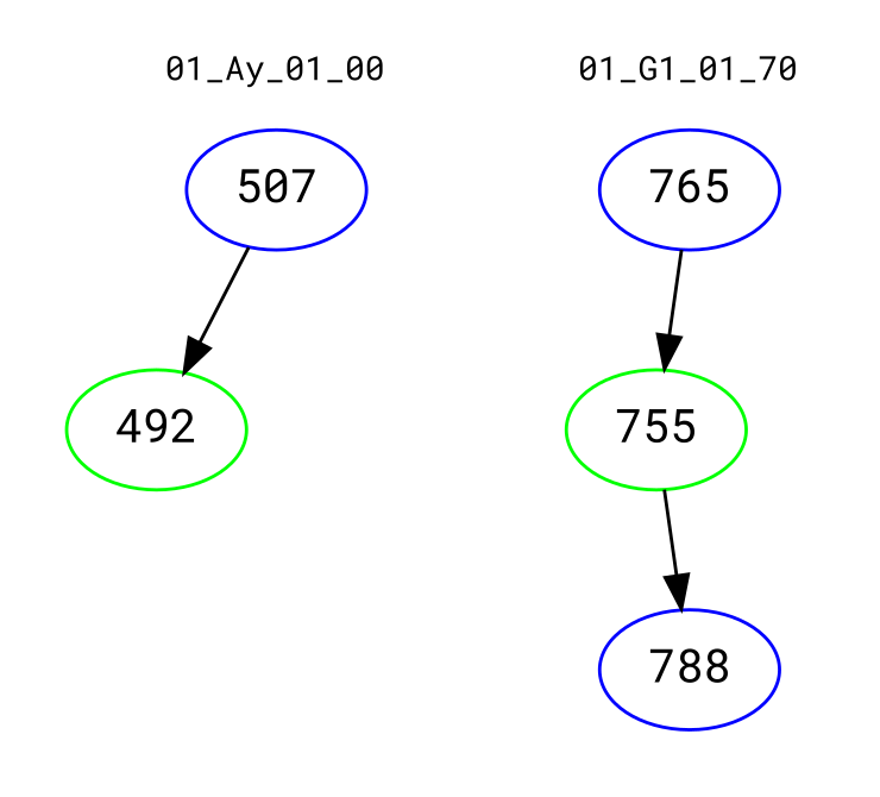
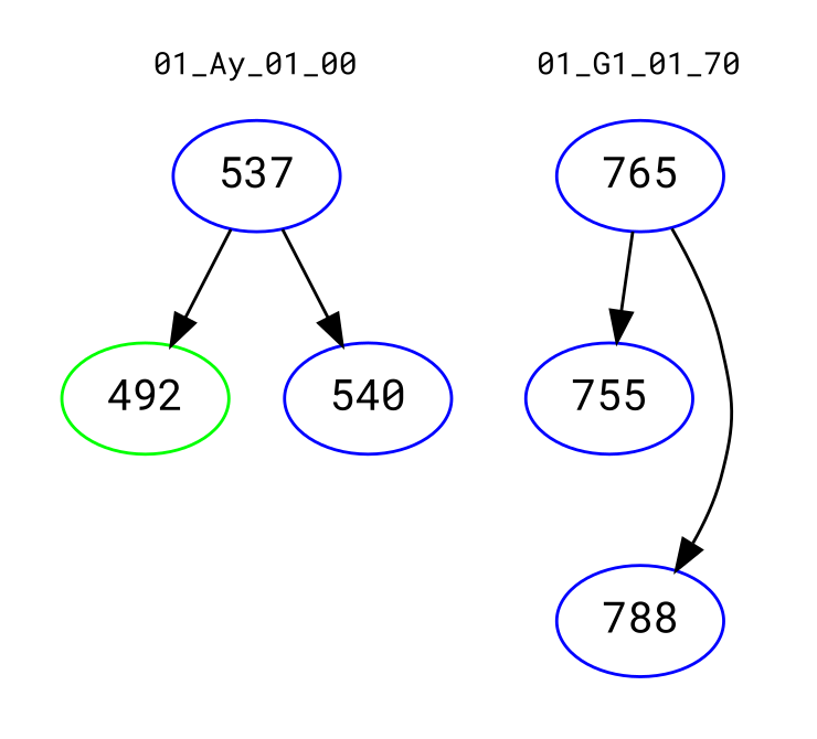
  digraph {
    fontname="Roboto Mono"
    node [color=blue fontname="Roboto Mono"]
    edge [color=black fontname="Roboto Mono"]
-   n1 [label=507]
+   n1 [label=537]
    n2 [color=green label=492]
+   n3 [label=540]
    n4 [label=765]
-   n5 [color=green label=755]
+   n5 [label=755]
    n6 [label=788]
    subgraph cluster_1 {
      color=white
      fontsize=10
      label="01_Ay_01_00"
      n1
      n2
+     n3
    }
    subgraph cluster_2 {
      color=white
      fontsize=10
      label="01_G1_01_70"
      n4
      n5
      n6
    }
    n1 -> n2
+   n1 -> n3
    n4 -> n5
-   n5 -> n6
+   n4 -> n6
  }
